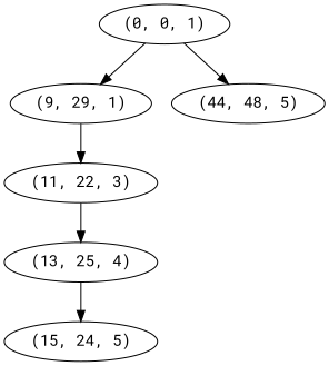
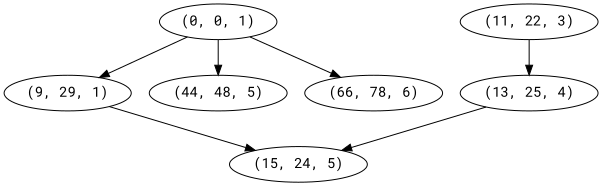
  digraph {
    fontname="Roboto Mono"
    node [fontname="Roboto Mono"]
    edge [fontname="Roboto Mono"]
    n1 [label="(0, 0, 1)"]
    "(9, 29, 1)"
    "(44, 48, 5)"
+   "(66, 78, 6)"
    n5 [label="(11, 22, 3)"]
    "(13, 25, 4)"
    "(15, 24, 5)"
    n1 -> "(9, 29, 1)"
    n1 -> "(44, 48, 5)"
-   "(9, 29, 1)" -> n5
+   n1 -> "(66, 78, 6)"
+   "(9, 29, 1)" -> "(15, 24, 5)"
    n5 -> "(13, 25, 4)"
    "(13, 25, 4)" -> "(15, 24, 5)"
  }
